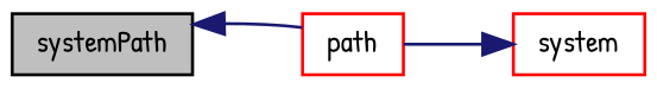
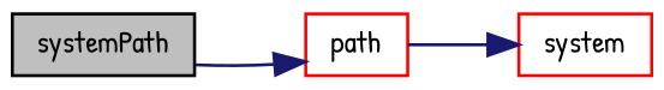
  digraph {
    fontname="Patrick Hand"
    rankdir=LR
    node [color=red fontname="Patrick Hand" fontsize=10 shape=record]
    edge [color=midnightblue fontname="Patrick Hand" fontsize=10 labelfontname=FreeSans labelfontsize=10 style=solid]
    n1 [color=black fillcolor=grey75 fontcolor=black height=0.2 label=systemPath style=filled width=0.4]
    n2 [height=0.2 label=path width=0.4]
    n3 [height=0.2 label=system width=0.4]
-   n2 -> n1
+   n1 -> n2
    n2 -> n3
  }
